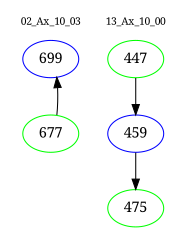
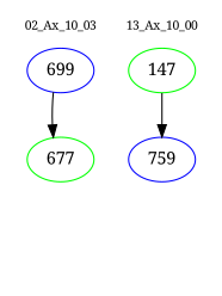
  digraph {
    fontname="Noto Serif"
    node [color=green fontname="Noto Serif"]
    edge [color=black fontname="Noto Serif"]
    n1 [color=blue label=699]
    n2 [label=677]
-   n3 [color=blue label=459]
-   n4 [label=447]
-   n5 [label=475]
+   n3 [color=blue label=759]
+   n4 [label=147]
    subgraph cluster_1 {
      color=white
      fontsize=10
      label="02_Ax_10_03"
      n1
      n2
    }
    subgraph cluster_2 {
      color=white
      fontsize=10
      label="13_Ax_10_00"
      n3
      n4
-     n5
    }
-   n2 -> n1
-   n3 -> n5
+   n1 -> n2
    n4 -> n3
  }
